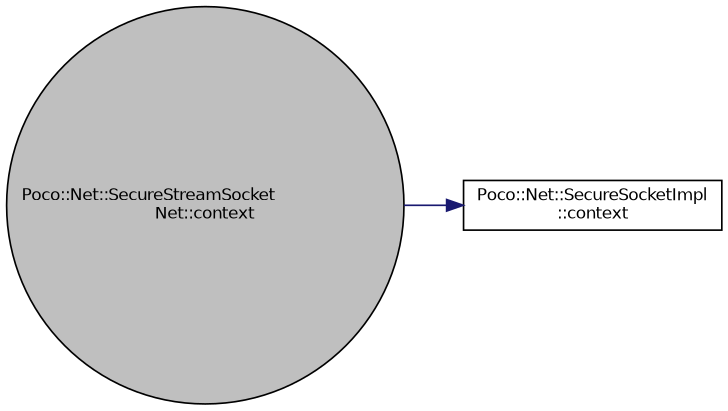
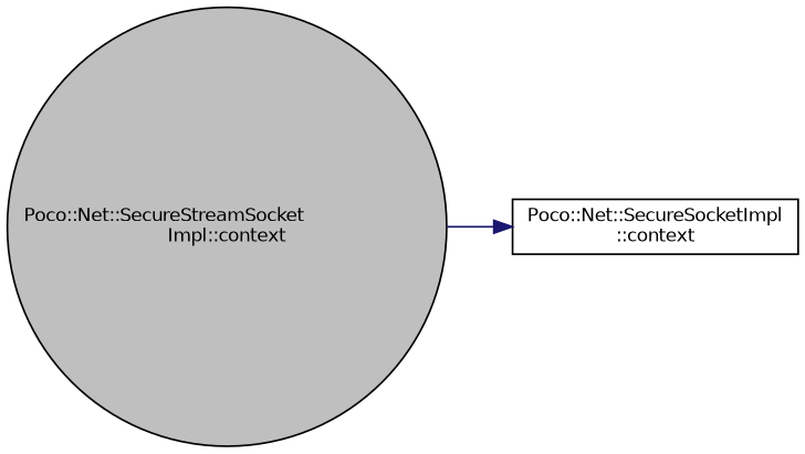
  digraph {
    rankdir=LR
    node [color=black fontname=Helvetica fontsize=10 style=filled]
-   n1 [fillcolor=grey75 fontcolor=black height=0.2 label="Poco::Net::SecureStreamSocket\lNet::context" shape=circle width=0.4]
+   n1 [fillcolor=grey75 fontcolor=black height=0.2 label="Poco::Net::SecureStreamSocket\lImpl::context" shape=circle width=0.4]
    n2 [fillcolor=white height=0.2 label="Poco::Net::SecureSocketImpl\l::context" shape=box width=0.4]
    n1 -> n2 [color=midnightblue fontname=Helvetica fontsize=10 labelfontname=Helvetica labelfontsize=10 style=solid]
  }
